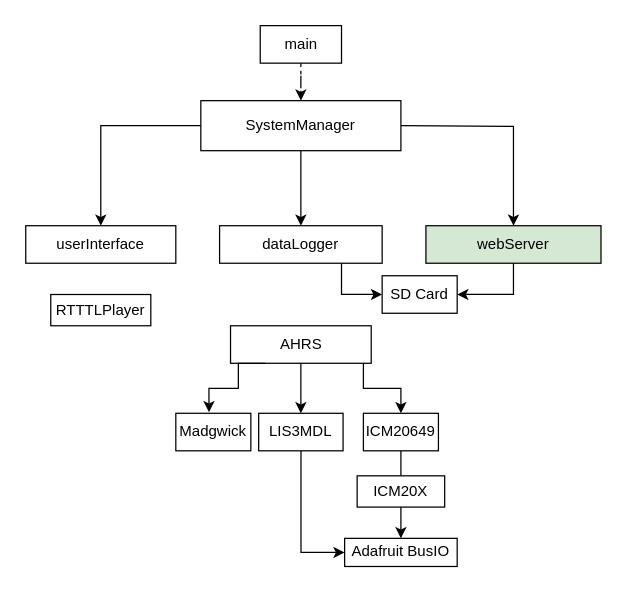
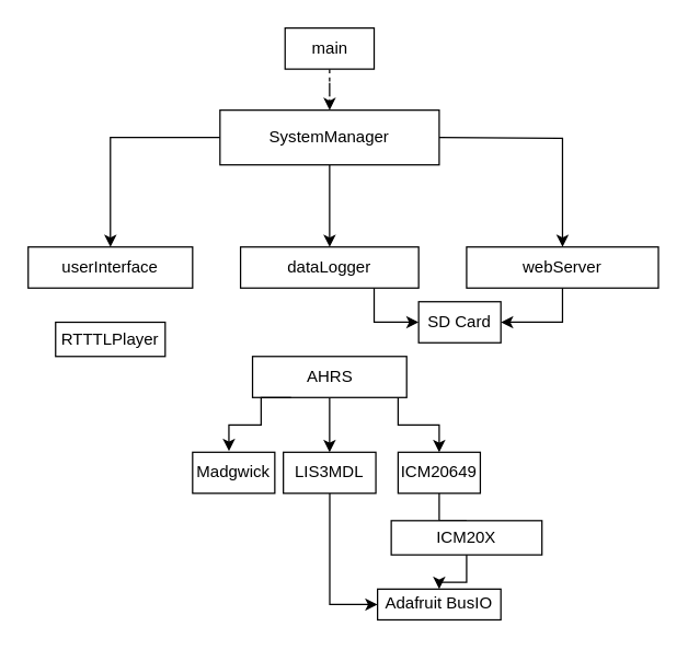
  <mxCell id="0" />
  <mxCell id="1" parent="0" />
  <mxCell id="2" value="" style="edgeStyle=orthogonalEdgeStyle;rounded=0;orthogonalLoop=1;jettySize=auto;html=1;" edge="1" parent="1" source="5" target="6"><mxGeometry relative="1" as="geometry" /></mxCell>
  <mxCell id="3" value="" style="edgeStyle=orthogonalEdgeStyle;rounded=0;orthogonalLoop=1;jettySize=auto;html=1;" edge="1" parent="1" source="5" target="8"><mxGeometry relative="1" as="geometry" /></mxCell>
  <mxCell id="4" value="" style="edgeStyle=orthogonalEdgeStyle;rounded=0;orthogonalLoop=1;jettySize=auto;html=1;" edge="1" parent="1" target="10"><mxGeometry relative="1" as="geometry"><mxPoint x="320" y="100" as="sourcePoint" /></mxGeometry></mxCell>
  <mxCell id="5" value="SystemManager" style="rounded=0;whiteSpace=wrap;html=1;" vertex="1" parent="1"><mxGeometry x="160" y="80" width="160" height="40" as="geometry" /></mxCell>
  <mxCell id="6" value="userInterface" style="whiteSpace=wrap;html=1;rounded=0;" vertex="1" parent="1"><mxGeometry x="20" y="180" width="120" height="30" as="geometry" /></mxCell>
  <mxCell id="7" style="edgeStyle=orthogonalEdgeStyle;rounded=0;orthogonalLoop=1;jettySize=auto;html=1;exitX=0.75;exitY=1;exitDx=0;exitDy=0;entryX=0;entryY=0.5;entryDx=0;entryDy=0;" edge="1" parent="1" source="8" target="11"><mxGeometry relative="1" as="geometry" /></mxCell>
  <mxCell id="8" value="dataLogger" style="whiteSpace=wrap;html=1;rounded=0;" vertex="1" parent="1"><mxGeometry x="175" y="180" width="130" height="30" as="geometry" /></mxCell>
  <mxCell id="9" style="edgeStyle=orthogonalEdgeStyle;rounded=0;orthogonalLoop=1;jettySize=auto;html=1;entryX=1;entryY=0.5;entryDx=0;entryDy=0;" edge="1" parent="1" source="10" target="11"><mxGeometry relative="1" as="geometry" /></mxCell>
- <mxCell id="10" value="webServer" style="whiteSpace=wrap;html=1;rounded=0;fillColor=#d5e8d4;" vertex="1" parent="1"><mxGeometry x="340" y="180" width="140" height="30" as="geometry" /></mxCell>
+ <mxCell id="10" value="webServer" style="whiteSpace=wrap;html=1;rounded=0;" vertex="1" parent="1"><mxGeometry x="340" y="180" width="140" height="30" as="geometry" /></mxCell>
  <mxCell id="11" value="SD Card" style="rounded=0;whiteSpace=wrap;html=1;" vertex="1" parent="1"><mxGeometry x="305" y="220" width="60" height="30" as="geometry" /></mxCell>
  <mxCell id="12" value="" style="edgeStyle=orthogonalEdgeStyle;rounded=0;orthogonalLoop=1;jettySize=auto;html=1;" edge="1" parent="1" source="14" target="18"><mxGeometry relative="1" as="geometry" /></mxCell>
  <mxCell id="13" value="" style="edgeStyle=orthogonalEdgeStyle;rounded=0;orthogonalLoop=1;jettySize=auto;html=1;exitX=0.955;exitY=0.98;exitDx=0;exitDy=0;exitPerimeter=0;" edge="1" parent="1" source="14"><mxGeometry relative="1" as="geometry"><mxPoint x="306" y="290" as="sourcePoint" /><mxPoint x="320" y="330" as="targetPoint" /><Array as="points"><mxPoint x="290" y="289" /><mxPoint x="290" y="310" /><mxPoint x="320" y="310" /></Array></mxGeometry></mxCell>
  <mxCell id="14" value="AHRS" style="whiteSpace=wrap;html=1;rounded=0;" vertex="1" parent="1"><mxGeometry x="183.75" y="260" width="112.5" height="30" as="geometry" /></mxCell>
  <mxCell id="15" value="Madgwick" style="whiteSpace=wrap;html=1;rounded=0;" vertex="1" parent="1"><mxGeometry x="140" y="330" width="60" height="30" as="geometry" /></mxCell>
  <mxCell id="16" style="edgeStyle=orthogonalEdgeStyle;rounded=0;orthogonalLoop=1;jettySize=auto;html=1;exitX=0.25;exitY=1;exitDx=0;exitDy=0;entryX=0.442;entryY=-0.029;entryDx=0;entryDy=0;entryPerimeter=0;" edge="1" parent="1" source="14" target="15"><mxGeometry relative="1" as="geometry"><Array as="points"><mxPoint x="190" y="290" /><mxPoint x="190" y="310" /><mxPoint x="167" y="310" /></Array></mxGeometry></mxCell>
  <mxCell id="17" style="edgeStyle=orthogonalEdgeStyle;rounded=0;orthogonalLoop=1;jettySize=auto;html=1;entryX=0;entryY=0.5;entryDx=0;entryDy=0;" edge="1" parent="1" source="18" target="23"><mxGeometry relative="1" as="geometry"><Array as="points"><mxPoint x="240" y="441" /></Array></mxGeometry></mxCell>
  <mxCell id="18" value="LIS3MDL" style="whiteSpace=wrap;html=1;rounded=0;" vertex="1" parent="1"><mxGeometry x="206.25" y="330" width="67.5" height="30" as="geometry" /></mxCell>
  <mxCell id="19" value="" style="edgeStyle=orthogonalEdgeStyle;rounded=0;orthogonalLoop=1;jettySize=auto;html=1;endArrow=none;" edge="1" parent="1" source="20" target="22"><mxGeometry relative="1" as="geometry" /></mxCell>
  <mxCell id="20" value="ICM20649" style="whiteSpace=wrap;html=1;rounded=0;" vertex="1" parent="1"><mxGeometry x="290" y="330" width="60" height="30" as="geometry" /></mxCell>
  <mxCell id="21" value="" style="edgeStyle=orthogonalEdgeStyle;rounded=0;orthogonalLoop=1;jettySize=auto;html=1;" edge="1" parent="1" source="22" target="23"><mxGeometry relative="1" as="geometry" /></mxCell>
- <mxCell id="22" value="ICM20X" style="whiteSpace=wrap;html=1;rounded=0;" vertex="1" parent="1"><mxGeometry x="285" y="380" width="70" height="25" as="geometry" /></mxCell>
+ <mxCell id="22" value="ICM20X" style="whiteSpace=wrap;html=1;rounded=0;" vertex="1" parent="1"><mxGeometry x="285" y="380" width="110" height="25" as="geometry" /></mxCell>
  <mxCell id="23" value="Adafruit BusIO" style="whiteSpace=wrap;html=1;rounded=0;" vertex="1" parent="1"><mxGeometry x="275" y="430" width="90" height="22.5" as="geometry" /></mxCell>
  <mxCell id="24" value="RTTTLPlayer" style="whiteSpace=wrap;html=1;rounded=0;" vertex="1" parent="1"><mxGeometry x="40" y="235" width="80" height="25" as="geometry" /></mxCell>
  <mxCell id="25" style="edgeStyle=orthogonalEdgeStyle;rounded=0;orthogonalLoop=1;jettySize=auto;html=1;entryX=0.5;entryY=0;entryDx=0;entryDy=0;dashed=1;" edge="1" parent="1" source="26" target="5"><mxGeometry relative="1" as="geometry" /></mxCell>
  <mxCell id="26" value="main" style="rounded=0;whiteSpace=wrap;html=1;" vertex="1" parent="1"><mxGeometry x="207.5" y="20" width="65" height="30" as="geometry" /></mxCell>
